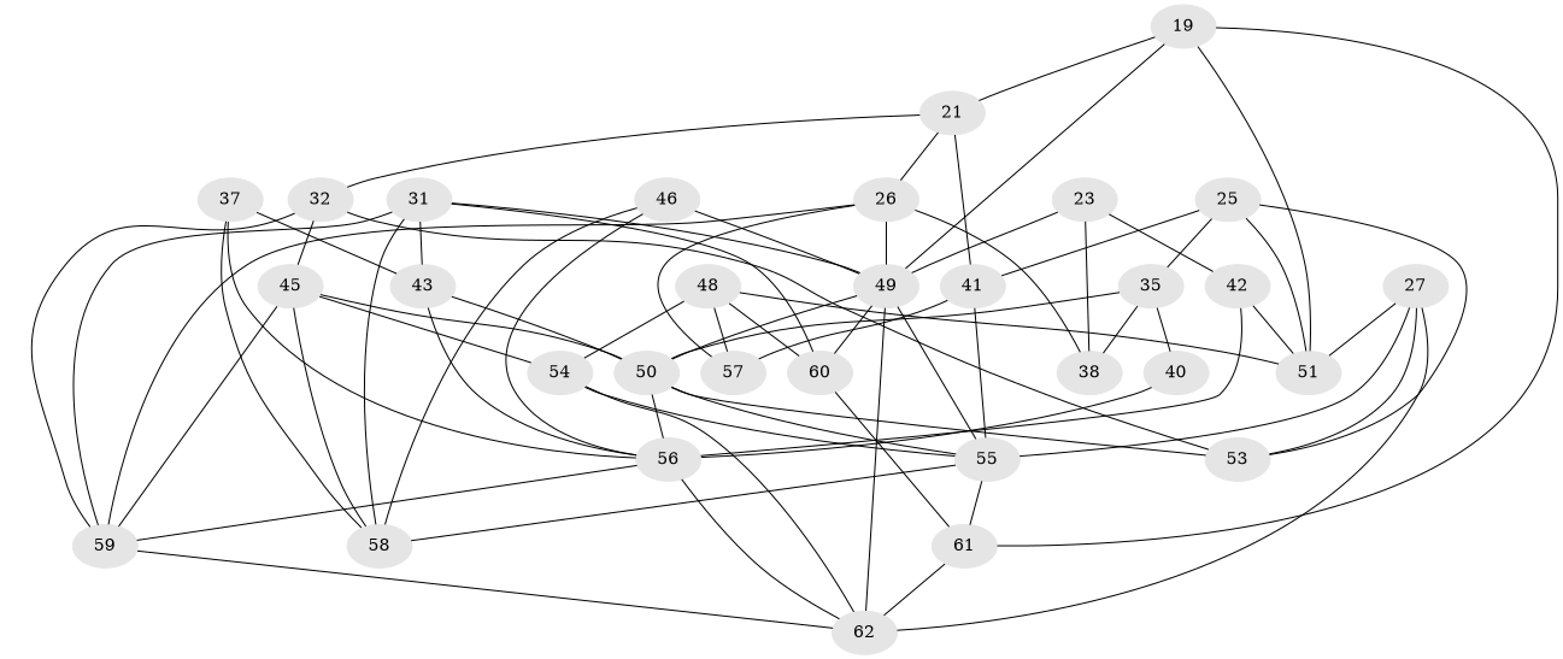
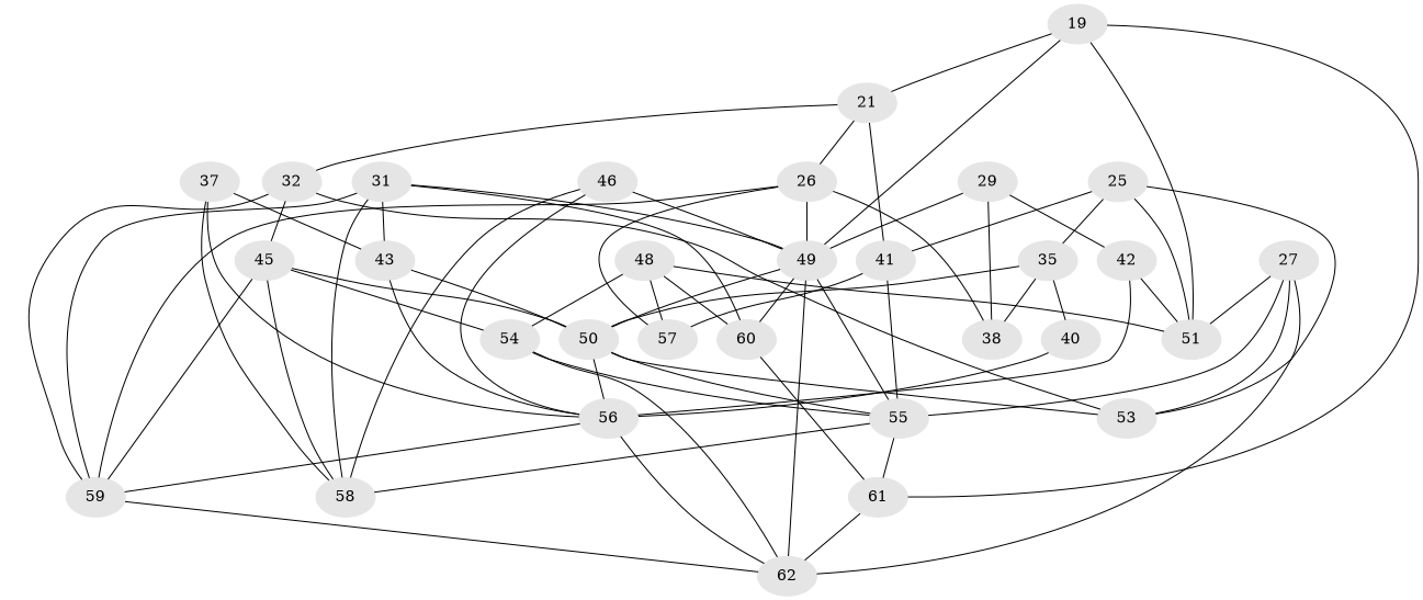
  graph {
    node [color=gray90 style=filled]
    19
    21
    49 [super="+10+13+47"]
    51 [super="+3"]
    61
    26 [super="+7"]
    32
    41
    55 [super="+24"]
    62 [super="+39"]
    60
    50 [super="+36+33+2"]
    38
    59 [super="+28+30"]
    57
    53
    45 [super="+14"]
-   23
+   23 [label=29]
    42
    56 [super="+5+16+9+44+52"]
    35 [super="+20"]
    40 [super="+34"]
    25
    27
    58 [super="+8"]
    31 [super="+29"]
    43 [super="+22"]
    54
    37
    46
    48
    19 -- 21
    19 -- 49
    19 -- 51
    19 -- 61
    21 -- 26
    21 -- 32
    21 -- 41
    49 -- 55
    49 -- 62 [weight=2]
    49 -- 60
    49 -- 50
    61 -- 62
    26 -- 49 [weight=2]
    26 -- 38 [weight=2]
    26 -- 59
    26 -- 57 [weight=2]
    32 -- 59
    32 -- 53
    32 -- 45
    41 -- 55
    41 -- 57
    55 -- 61
    55 -- 58 [weight=2]
    60 -- 61
    50 -- 55 [weight=3]
    50 -- 53
    50 -- 56 [weight=3]
    59 -- 62
    45 -- 50 [weight=3]
    45 -- 59
    45 -- 58
    45 -- 54
    23 -- 49
    23 -- 38
    23 -- 42
    42 -- 51 [weight=2]
    42 -- 56
    56 -- 62 [weight=2]
    56 -- 59
    35 -- 50 [weight=2]
    35 -- 38
    35 -- 40 [weight=2]
    40 -- 56 [weight=4]
    25 -- 51
    25 -- 41
    25 -- 53
    25 -- 35
    27 -- 51
    27 -- 55
    27 -- 62
    27 -- 53
    31 -- 49
    31 -- 60
    31 -- 59 [weight=3]
    31 -- 58
    31 -- 43 [weight=2]
    43 -- 50
    43 -- 56
    54 -- 55
    54 -- 62
    37 -- 56
    37 -- 58
    37 -- 43 [weight=2]
    46 -- 49 [weight=2]
    46 -- 56
    46 -- 58
    48 -- 51
    48 -- 60
    48 -- 57
    48 -- 54
  }
